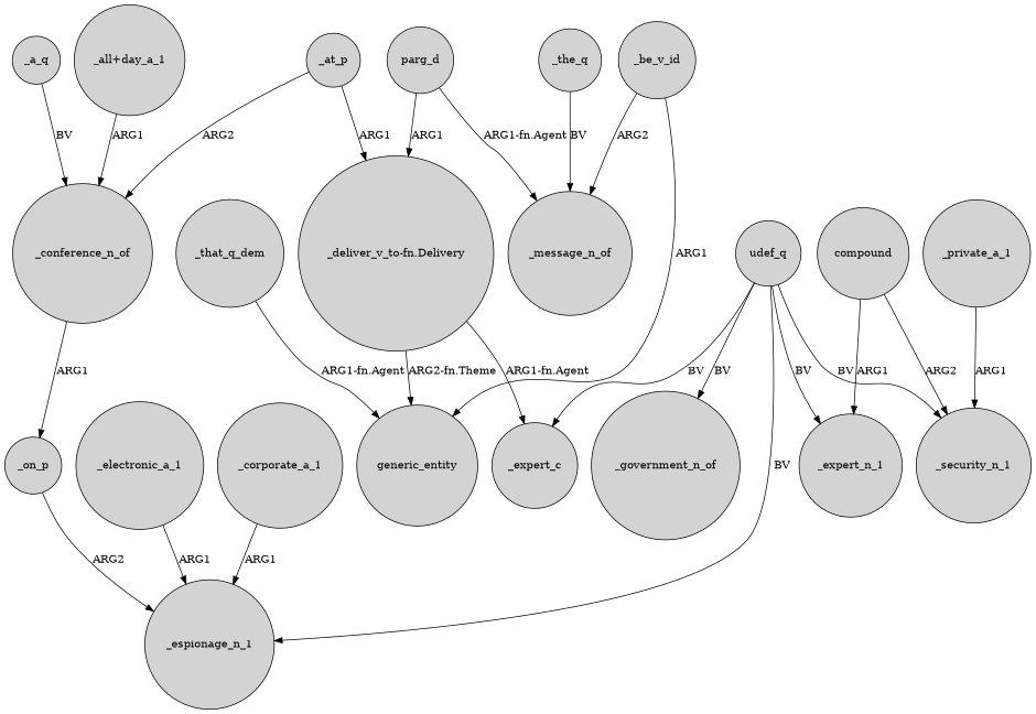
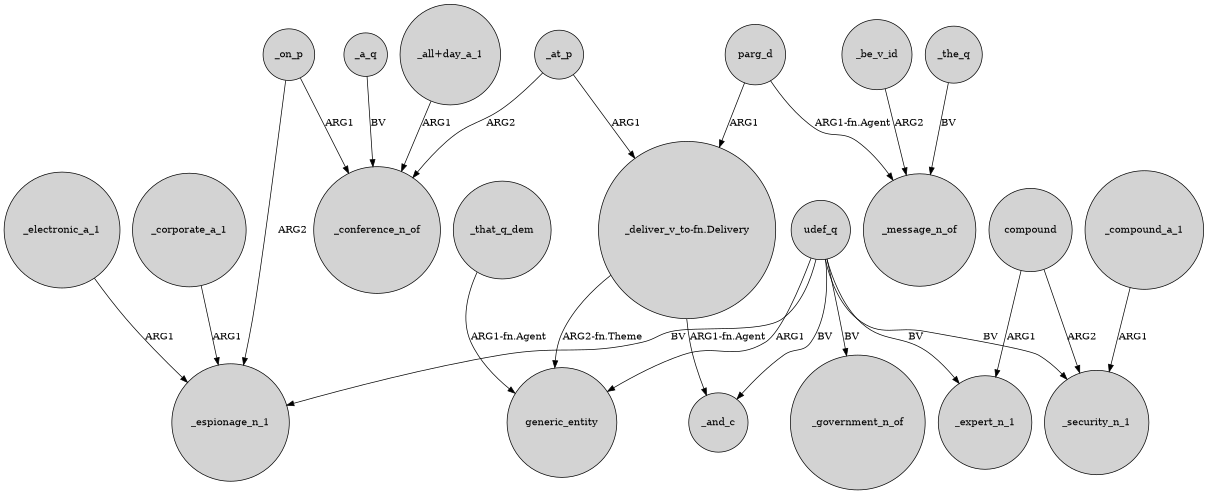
  digraph {
    node [shape=circle style=filled]
    udef_q
    _espionage_n_1
    _government_n_of
    _security_n_1
    _expert_n_1
-   _and_c [label=_expert_c]
+   _and_c
    _electronic_a_1
    _a_q
    _conference_n_of
    _that_q_dem
    generic_entity
    _corporate_a_1
    compound
-   _private_a_1
+   _private_a_1 [label=_compound_a_1]
    _be_v_id
    _message_n_of
    "_all+day_a_1"
    _at_p
    "_deliver_v_to-fn.Delivery"
    parg_d
    _on_p
    _the_q
    udef_q -> _espionage_n_1 [label=BV]
    udef_q -> _government_n_of [label=BV]
    udef_q -> _security_n_1 [label=BV]
    udef_q -> _expert_n_1 [label=BV]
    udef_q -> _and_c [label=BV]
    _electronic_a_1 -> _espionage_n_1 [label=ARG1]
    _a_q -> _conference_n_of [label=BV]
    _that_q_dem -> generic_entity [label="ARG1-fn.Agent"]
    _corporate_a_1 -> _espionage_n_1 [label=ARG1]
    compound -> _security_n_1 [label=ARG2]
    compound -> _expert_n_1 [label=ARG1]
    _private_a_1 -> _security_n_1 [label=ARG1]
-   _be_v_id -> generic_entity [label=ARG1]
+   udef_q -> generic_entity [label=ARG1]
    _be_v_id -> _message_n_of [label=ARG2]
    "_all+day_a_1" -> _conference_n_of [label=ARG1]
    _at_p -> _conference_n_of [label=ARG2]
    _at_p -> "_deliver_v_to-fn.Delivery" [label=ARG1]
    "_deliver_v_to-fn.Delivery" -> _and_c [label="ARG1-fn.Agent"]
    "_deliver_v_to-fn.Delivery" -> generic_entity [label="ARG2-fn.Theme"]
    parg_d -> _message_n_of [label="ARG1-fn.Agent"]
    parg_d -> "_deliver_v_to-fn.Delivery" [label=ARG1]
    _on_p -> _espionage_n_1 [label=ARG2]
-   _conference_n_of -> _on_p [label=ARG1]
+   _on_p -> _conference_n_of [label=ARG1]
    _the_q -> _message_n_of [label=BV]
  }
